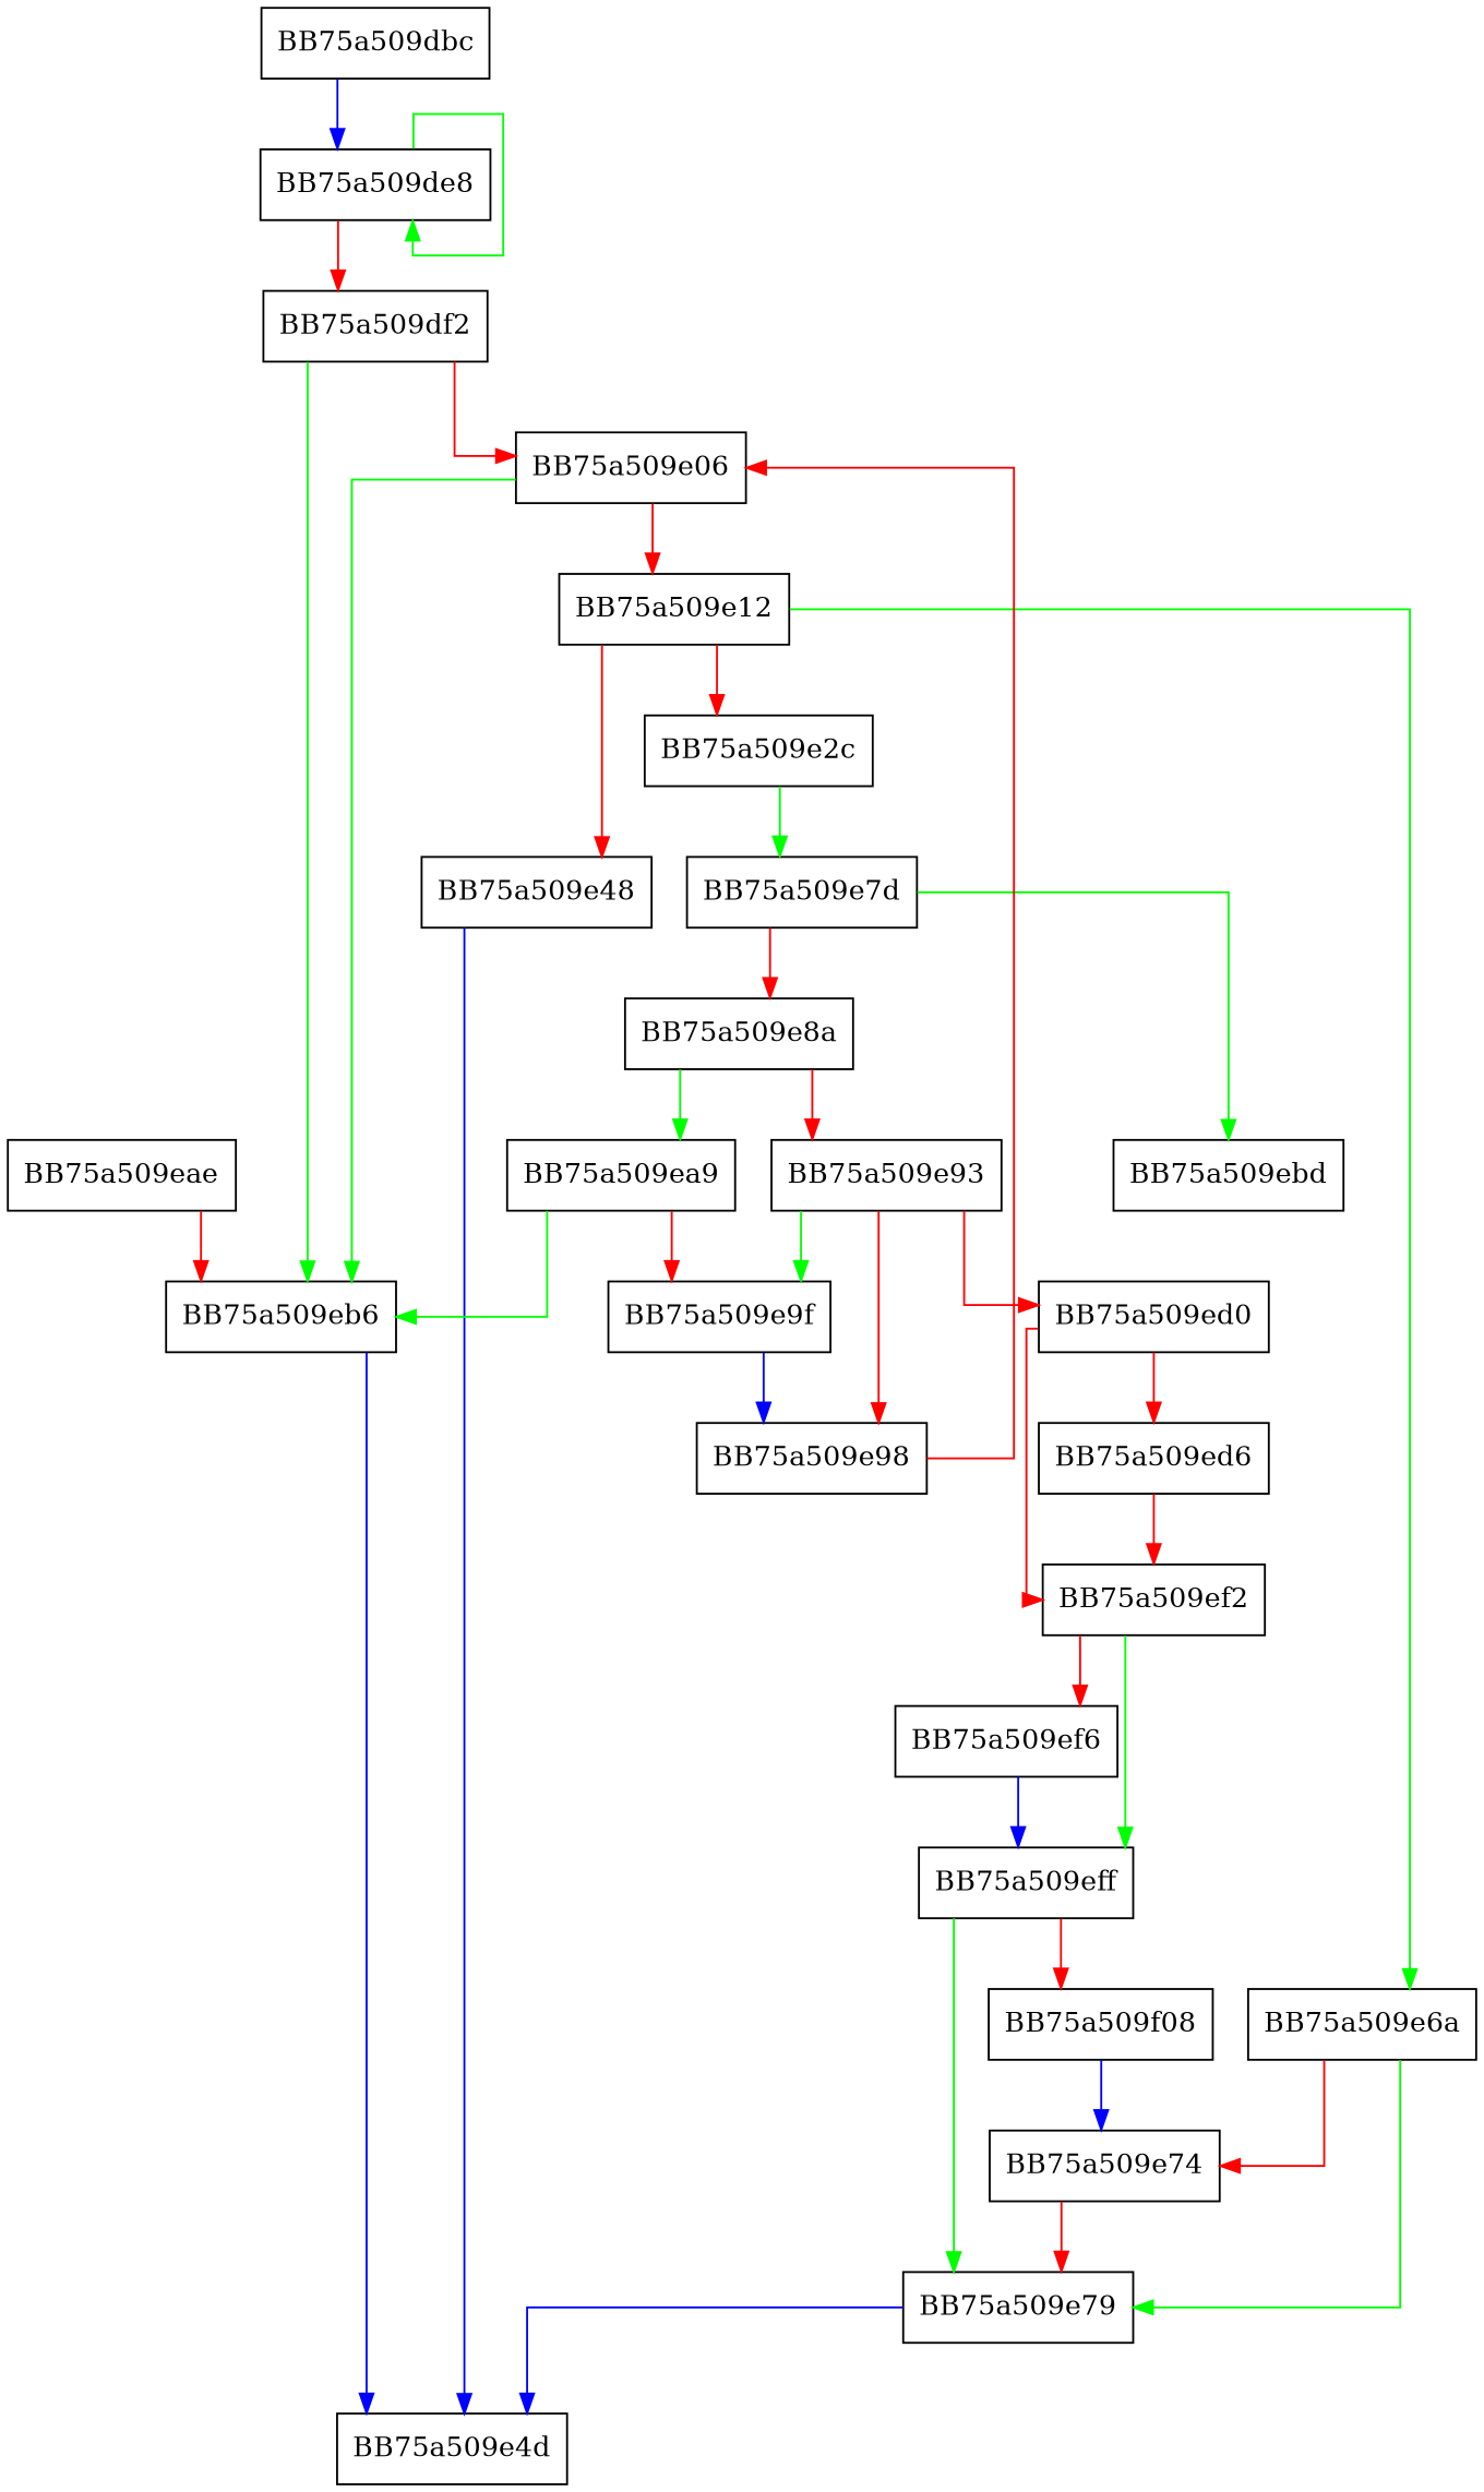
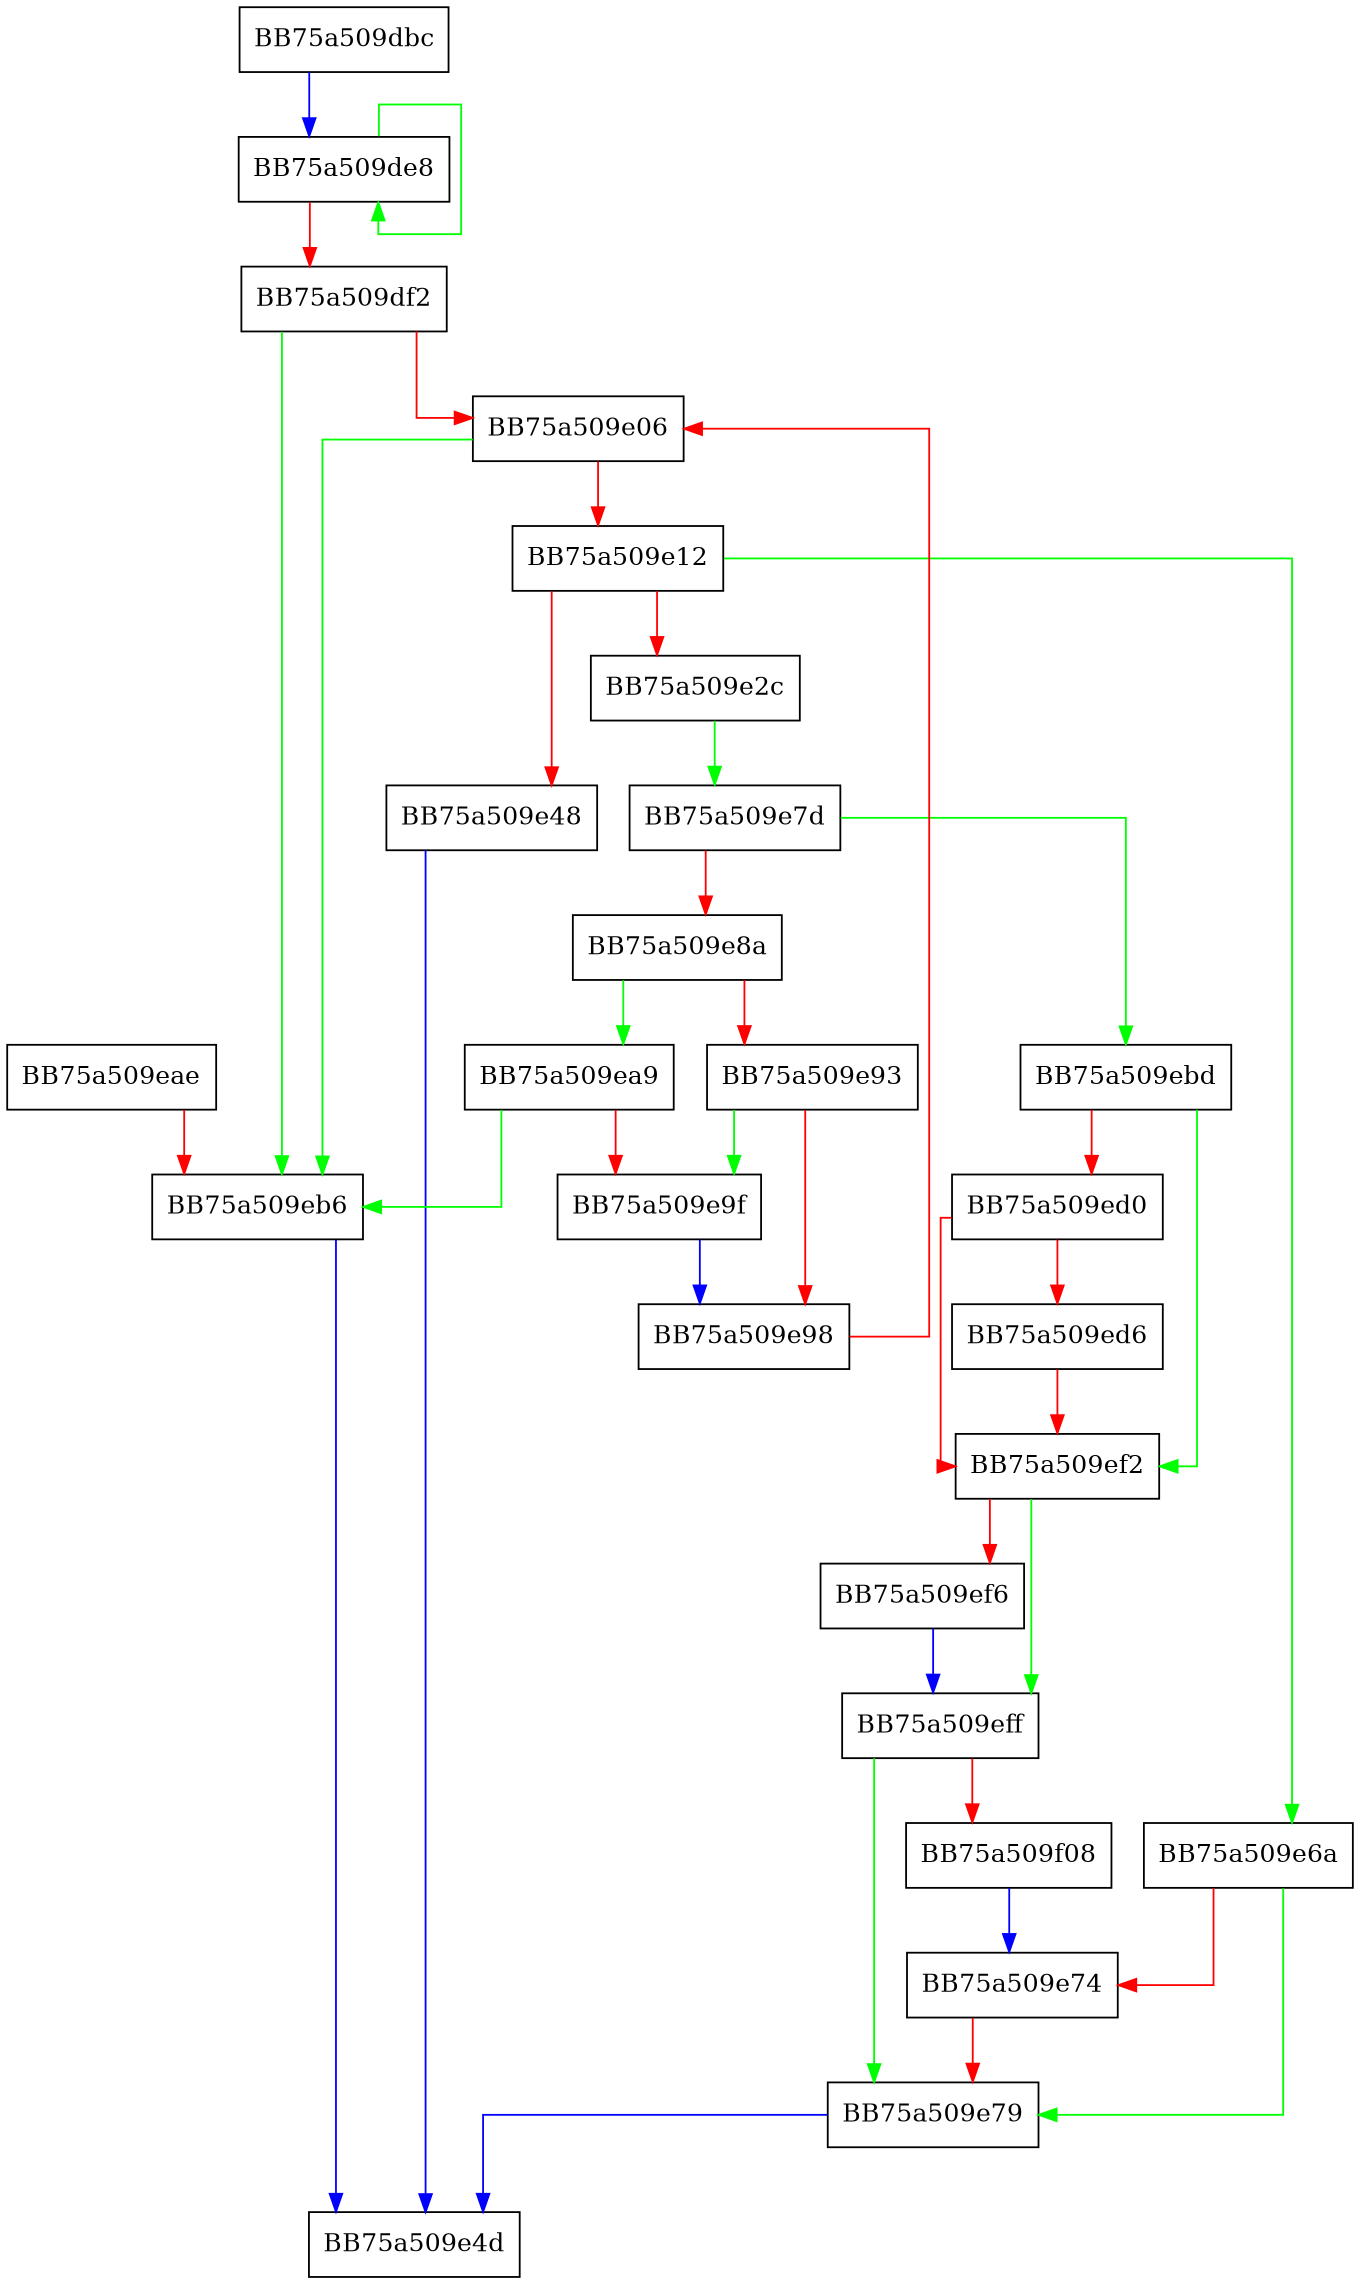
  digraph {
    splines=ortho
    node [shape=box]
    edge [color=red]
    BB75a509dbc
    BB75a509de8
    BB75a509df2
    BB75a509eb6
    BB75a509e06
    BB75a509e4d
    BB75a509e12
    BB75a509e6a
    BB75a509e2c
    BB75a509e48
    BB75a509e79
    BB75a509e74
    BB75a509e7d
    BB75a509ebd
    BB75a509e8a
    BB75a509ef2
    BB75a509ed0
    BB75a509ea9
    BB75a509e93
    BB75a509eff
    BB75a509ef6
    BB75a509ed6
    BB75a509e9f
    BB75a509e98
    BB75a509eae
    BB75a509f08
    BB75a509dbc -> BB75a509de8 [color=blue]
    BB75a509de8 -> BB75a509de8 [color=green]
    BB75a509de8 -> BB75a509df2
    BB75a509df2 -> BB75a509eb6 [color=green]
    BB75a509df2 -> BB75a509e06
    BB75a509eb6 -> BB75a509e4d [color=blue]
    BB75a509e06 -> BB75a509eb6 [color=green]
    BB75a509e06 -> BB75a509e12
    BB75a509e12 -> BB75a509e6a [color=green]
    BB75a509e12 -> BB75a509e2c
    BB75a509e12 -> BB75a509e48
    BB75a509e6a -> BB75a509e79 [color=green]
    BB75a509e6a -> BB75a509e74
    BB75a509e2c -> BB75a509e7d [color=green]
    BB75a509e48 -> BB75a509e4d [color=blue]
    BB75a509e79 -> BB75a509e4d [color=blue]
    BB75a509e74 -> BB75a509e79
    BB75a509e7d -> BB75a509ebd [color=green]
    BB75a509e7d -> BB75a509e8a
-   BB75a509e93 -> BB75a509ed0
+   BB75a509ebd -> BB75a509ef2 [color=green]
+   BB75a509ebd -> BB75a509ed0
    BB75a509e8a -> BB75a509ea9 [color=green]
    BB75a509e8a -> BB75a509e93
    BB75a509ef2 -> BB75a509eff [color=green]
    BB75a509ef2 -> BB75a509ef6
    BB75a509ed0 -> BB75a509ef2
    BB75a509ed0 -> BB75a509ed6
    BB75a509ea9 -> BB75a509eb6 [color=green]
    BB75a509ea9 -> BB75a509e9f
    BB75a509e93 -> BB75a509e9f [color=green]
    BB75a509e93 -> BB75a509e98
    BB75a509eff -> BB75a509e79 [color=green]
    BB75a509eff -> BB75a509f08
    BB75a509ef6 -> BB75a509eff [color=blue]
    BB75a509ed6 -> BB75a509ef2
    BB75a509e9f -> BB75a509e98 [color=blue]
    BB75a509e98 -> BB75a509e06
    BB75a509eae -> BB75a509eb6
    BB75a509f08 -> BB75a509e74 [color=blue]
  }
